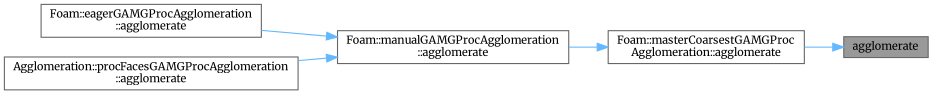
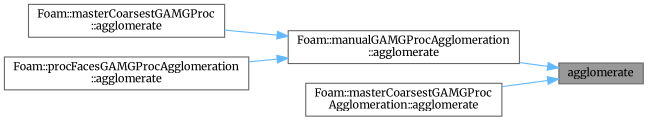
  digraph {
    fontname=Merriweather
    rankdir=RL
    node [color=grey40 fillcolor=white fontname=Merriweather fontsize=10 shape=box style=filled]
    edge [color=steelblue1 dir=back fontname=Merriweather fontsize=10 labelfontname=Helvetica labelfontsize=10 style=solid]
    n1 [color=gray40 fillcolor=grey60 fontcolor=black height=0.2 label=agglomerate width=0.4]
    n2 [height=0.2 label="Foam::manualGAMGProcAgglomeration\l::agglomerate" width=0.4]
    n3 [height=0.2 label="Foam::masterCoarsestGAMGProc\lAgglomeration::agglomerate" width=0.4]
-   n4 [height=0.2 label="Foam::eagerGAMGProcAgglomeration\l::agglomerate" width=0.4]
-   n5 [height=0.2 label="Agglomeration::procFacesGAMGProcAgglomeration\l::agglomerate" width=0.4]
-   n3 -> n2
+   n4 [height=0.2 label="Foam::masterCoarsestGAMGProc\l::agglomerate" width=0.4]
+   n5 [height=0.2 label="Foam::procFacesGAMGProcAgglomeration\l::agglomerate" width=0.4]
+   n1 -> n2
    n1 -> n3
    n2 -> n4
    n2 -> n5
  }
